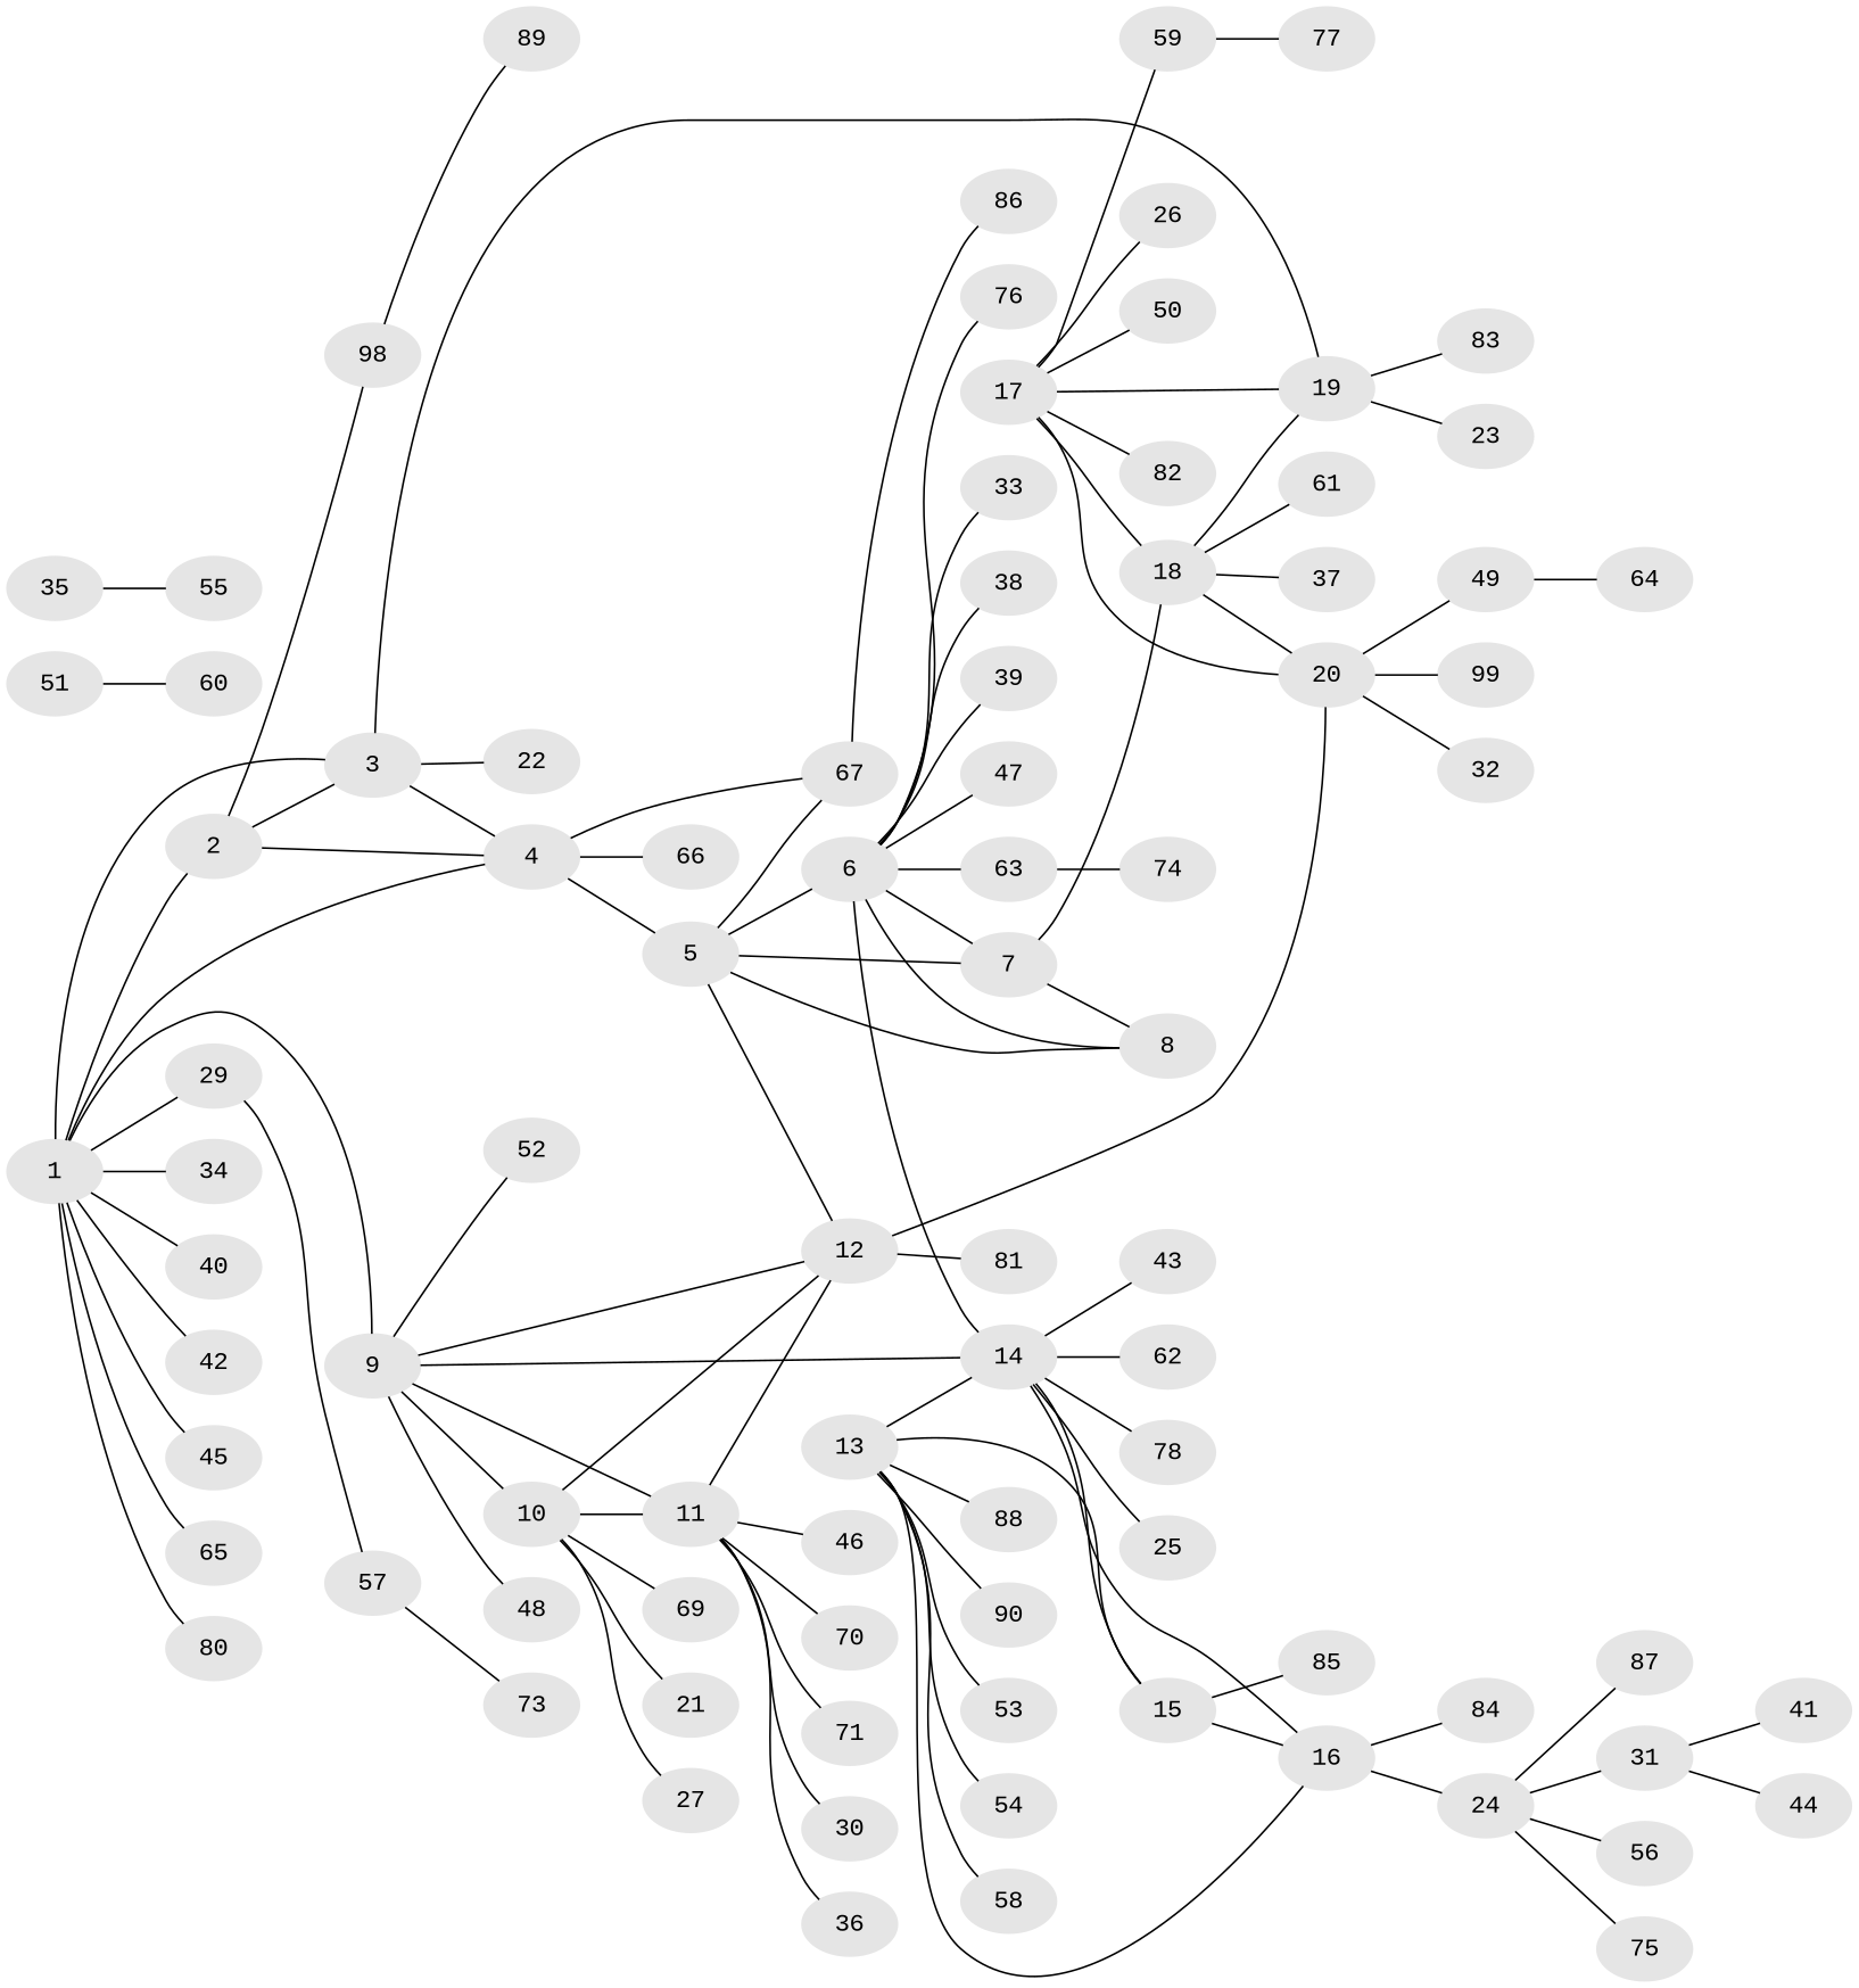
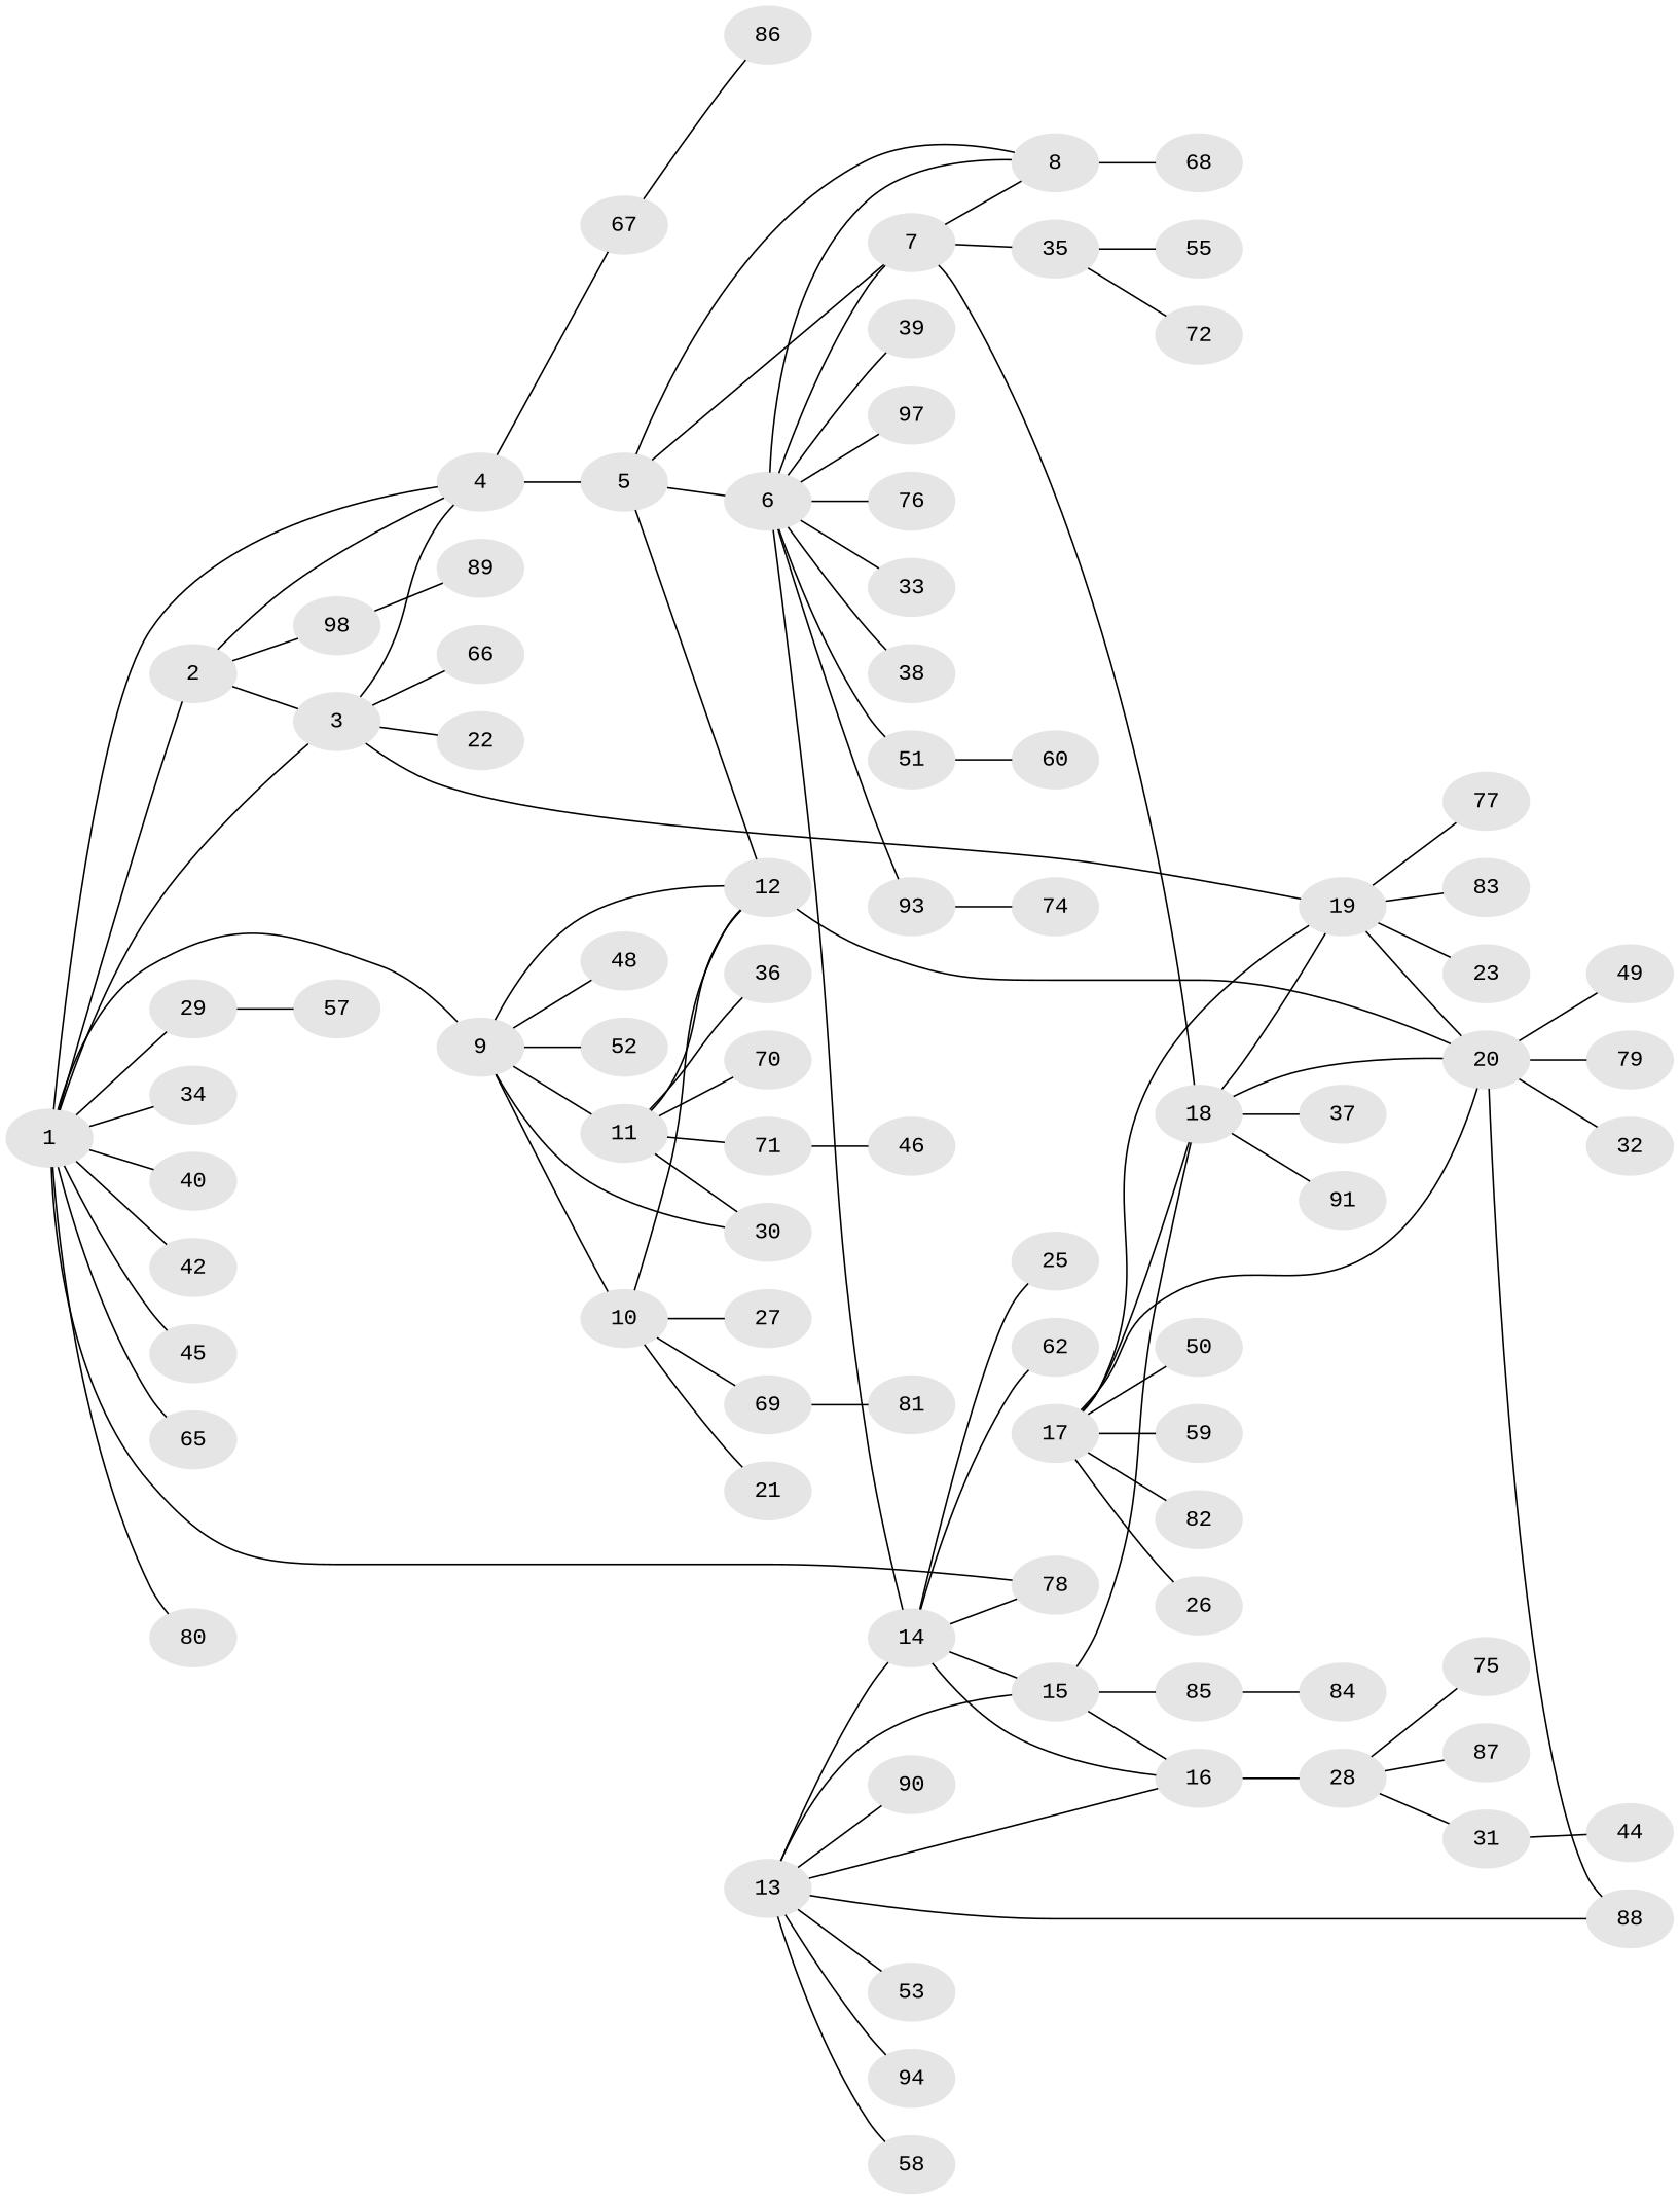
  graph {
    fontname="Liberation Mono"
    rankdir=LR
    node [color=gray90 fontname="Liberation Mono" style=filled]
    edge [fontname="Liberation Mono"]
    1
    2
    3
    4
    9
    29
    34
    40
    42
    45
    65
    78
    80
    n14 [label=98]
    19
    22
    66
    5
    67
    12
    14
    10
    11
    48
    52
    57
    89
    20
    23
    77
    83
    6
    7
    8
    13
    15
    16
    53
-   54
+   54 [label=94]
    58
    88
    90
    86
    33
    38
    39
-   47
+   47 [label=97]
    51
-   63
+   63 [label=93]
    76
    18
    35
+   68
    81
    25
-   43
    62
    60
    74
    37
-   61
+   61 [label=91]
    55
+   72
    21
    27
    69
    30
    36
    46
    70
    71
    32
    49
-   79 [label=99]
+   79
    85
-   24
+   24 [label=28]
    84
    31
-   56
    75
    87
    17
    26
    50
    59
    82
-   64
-   41
    44
-   73
    1 -- 2
    1 -- 3
    1 -- 4
    1 -- 9
    1 -- 29
    1 -- 34
    1 -- 40
    1 -- 42
    1 -- 45
    1 -- 65
+   1 -- 78
    1 -- 80
    2 -- 3
    2 -- 4
    2 -- n14
    3 -- 4
    3 -- 19
    3 -- 22
-   4 -- 66
+   3 -- 66
    4 -- 5
    4 -- 67
    9 -- 12
-   9 -- 14
+   9 -- 30
    9 -- 10
    9 -- 11
    9 -- 48
    9 -- 52
    29 -- 57
    n14 -- 89
+   19 -- 20
    19 -- 23
-   59 -- 77
+   19 -- 77
    19 -- 83
-   5 -- 67
    5 -- 12
    5 -- 6
    5 -- 7
    5 -- 8
    67 -- 86
    12 -- 20
-   12 -- 81
+   69 -- 81
    14 -- 78
    14 -- 15
    14 -- 16
    14 -- 25
-   14 -- 43
    14 -- 62
    10 -- 12
-   10 -- 11
    10 -- 21
    10 -- 27
    10 -- 69
    11 -- 12
    11 -- 30
    11 -- 36
-   11 -- 46
+   71 -- 46
    11 -- 70
    11 -- 71
-   57 -- 73
+   20 -- 88
    20 -- 32
    20 -- 49
    20 -- 79
    6 -- 14
    6 -- 7
    6 -- 8
    6 -- 33
    6 -- 38
    6 -- 39
    6 -- 47
+   6 -- 51
    6 -- 63
    6 -- 76
    7 -- 8
    7 -- 18
+   7 -- 35
+   8 -- 68
    13 -- 14
    13 -- 15
    13 -- 16
    13 -- 53
    13 -- 54
    13 -- 58
    13 -- 88
    13 -- 90
    15 -- 16
+   15 -- 18
    15 -- 85
    16 -- 24
-   16 -- 84
+   85 -- 84
    51 -- 60
    63 -- 74
    18 -- 19
    18 -- 20
    18 -- 37
    18 -- 61
    35 -- 55
-   49 -- 64
+   35 -- 72
    24 -- 31
-   24 -- 56
    24 -- 75
    24 -- 87
-   31 -- 41
    31 -- 44
    17 -- 19
    17 -- 20
    17 -- 18
    17 -- 26
    17 -- 50
    17 -- 59
    17 -- 82
  }
